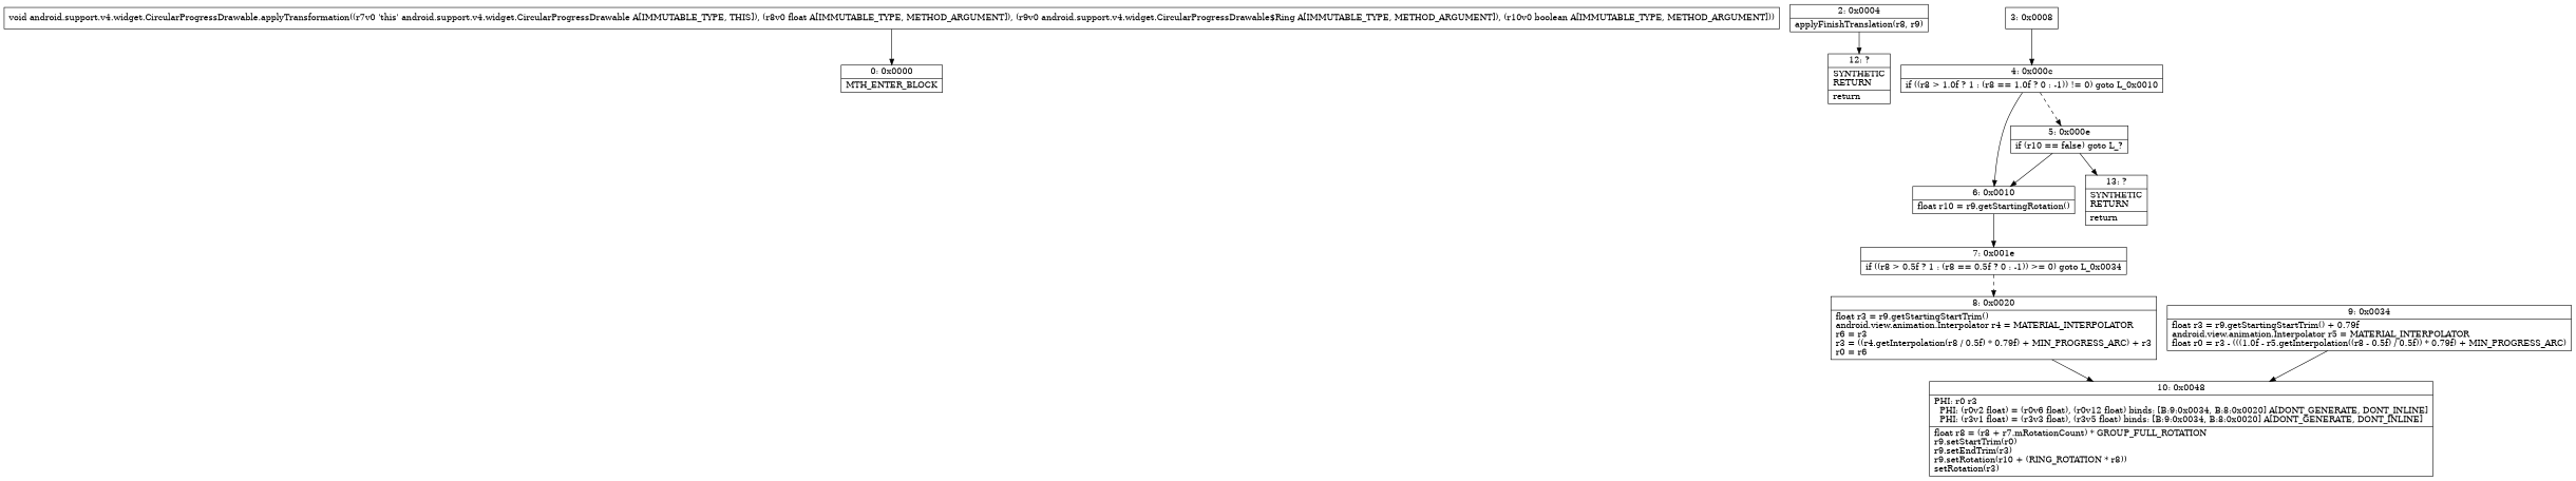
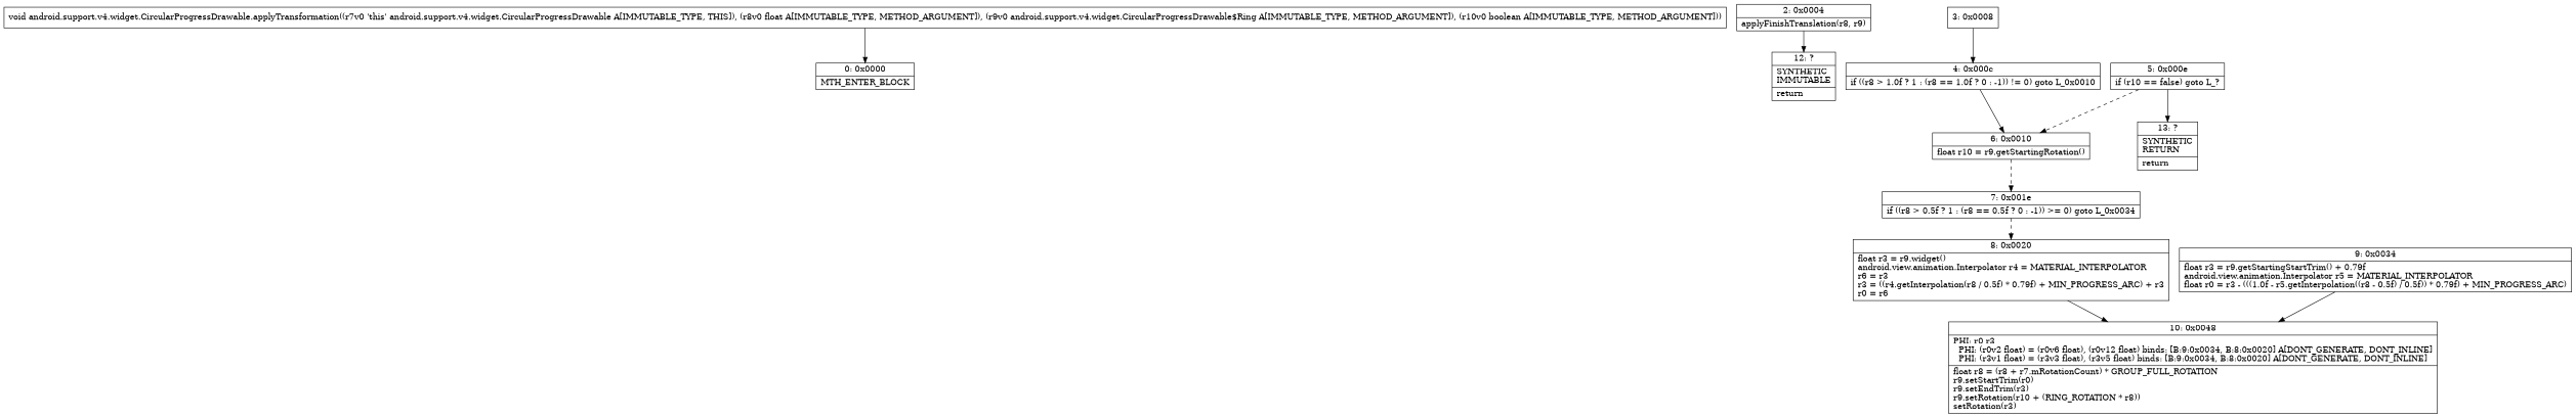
  digraph {
    node [shape=record]
    n1 [label="{0\:\ 0x0000|MTH_ENTER_BLOCK\l}"]
    n2 [label="{2\:\ 0x0004|applyFinishTranslation(r8, r9)\l}"]
-   n3 [label="{12\:\ ?|SYNTHETIC\lRETURN\l|return\l}"]
+   n3 [label="{12\:\ ?|SYNTHETIC\lIMMUTABLE\l|return\l}"]
    n4 [label="{3\:\ 0x0008}"]
    n5 [label="{4\:\ 0x000c|if ((r8 \> 1.0f ? 1 : (r8 == 1.0f ? 0 : \-1)) != 0) goto L_0x0010\l}"]
    n6 [label="{5\:\ 0x000e|if (r10 == false) goto L_?\l}"]
    n7 [label="{6\:\ 0x0010|float r10 = r9.getStartingRotation()\l}"]
    n8 [label="{13\:\ ?|SYNTHETIC\lRETURN\l|return\l}"]
    n9 [label="{7\:\ 0x001e|if ((r8 \> 0.5f ? 1 : (r8 == 0.5f ? 0 : \-1)) \>= 0) goto L_0x0034\l}"]
-   n10 [label="{8\:\ 0x0020|float r3 = r9.getStartingStartTrim()\landroid.view.animation.Interpolator r4 = MATERIAL_INTERPOLATOR\lr6 = r3\lr3 = ((r4.getInterpolation(r8 \/ 0.5f) * 0.79f) + MIN_PROGRESS_ARC) + r3\lr0 = r6\l}"]
+   n10 [label="{8\:\ 0x0020|float r3 = r9.widget()\landroid.view.animation.Interpolator r4 = MATERIAL_INTERPOLATOR\lr6 = r3\lr3 = ((r4.getInterpolation(r8 \/ 0.5f) * 0.79f) + MIN_PROGRESS_ARC) + r3\lr0 = r6\l}"]
    n11 [label="{10\:\ 0x0048|PHI: r0 r3 \l  PHI: (r0v2 float) = (r0v6 float), (r0v12 float) binds: [B:9:0x0034, B:8:0x0020] A[DONT_GENERATE, DONT_INLINE]\l  PHI: (r3v1 float) = (r3v3 float), (r3v5 float) binds: [B:9:0x0034, B:8:0x0020] A[DONT_GENERATE, DONT_INLINE]\l|float r8 = (r8 + r7.mRotationCount) * GROUP_FULL_ROTATION\lr9.setStartTrim(r0)\lr9.setEndTrim(r3)\lr9.setRotation(r10 + (RING_ROTATION * r8))\lsetRotation(r3)\l}"]
    n12 [label="{9\:\ 0x0034|float r3 = r9.getStartingStartTrim() + 0.79f\landroid.view.animation.Interpolator r5 = MATERIAL_INTERPOLATOR\lfloat r0 = r3 \- (((1.0f \- r5.getInterpolation((r8 \- 0.5f) \/ 0.5f)) * 0.79f) + MIN_PROGRESS_ARC)\l}"]
    n13 [label="{void android.support.v4.widget.CircularProgressDrawable.applyTransformation((r7v0 'this' android.support.v4.widget.CircularProgressDrawable A[IMMUTABLE_TYPE, THIS]), (r8v0 float A[IMMUTABLE_TYPE, METHOD_ARGUMENT]), (r9v0 android.support.v4.widget.CircularProgressDrawable$Ring A[IMMUTABLE_TYPE, METHOD_ARGUMENT]), (r10v0 boolean A[IMMUTABLE_TYPE, METHOD_ARGUMENT])) }"]
    n2 -> n3
    n4 -> n5
-   n5 -> n6 [style=dashed]
    n5 -> n7
-   n6 -> n7 [style=solid]
+   n6 -> n7 [style=dashed]
    n6 -> n8
-   n7 -> n9
+   n7 -> n9 [style=dashed]
    n9 -> n10 [style=dashed]
    n10 -> n11
    n12 -> n11
    n13 -> n1
  }
